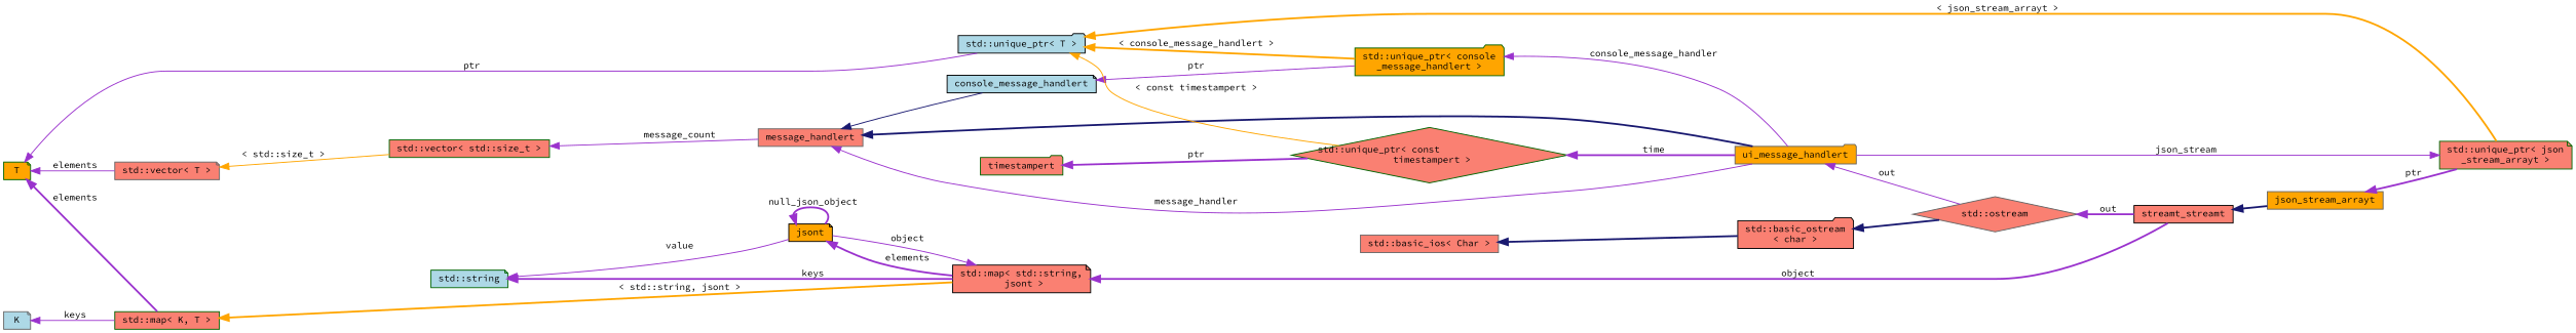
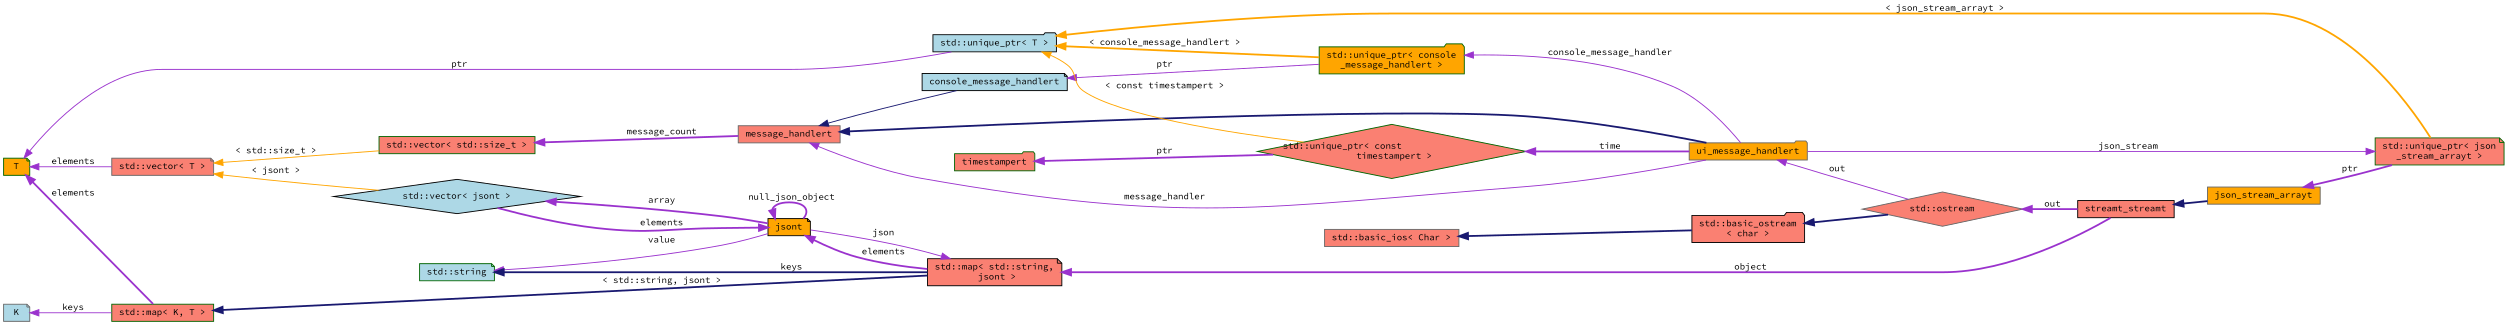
  digraph {
    fontname="Source Code Pro"
    rankdir=LR
    node [color=darkgreen fillcolor=salmon fontname="Source Code Pro" fontsize=10 shape=note style=filled]
    edge [color=darkorchid3 dir=back fontname="Source Code Pro" fontsize=10 labelfontname=Helvetica labelfontsize=10 style=bold]
    n1 [color=gray40 fillcolor=orange fontcolor=black height=0.2 label=ui_message_handlert shape=folder width=0.4]
    n2 [color=gray40 height=0.2 label="std::ostream" shape=diamond width=0.4]
    n3 [color=gray40 height=0.2 label=message_handlert shape=box width=0.4]
    n4 [color=black fillcolor=lightblue height=0.2 label=console_message_handlert width=0.4]
    n5 [fillcolor=orange height=0.2 label="std::unique_ptr\< console\l_message_handlert \>" shape=folder width=0.4]
    n6 [height=0.2 label="std::vector\< std::size_t \>" shape=box width=0.4]
    n7 [color=gray40 height=0.2 label="std::vector\< T \>" width=0.4]
+   n8 [color=black fillcolor=lightblue height=0.2 label="std::vector\< jsont \>" shape=diamond width=0.4]
    n9 [color=black fillcolor=orange height=0.2 label=jsont width=0.4]
    n10 [fillcolor=orange height=0.2 label=T width=0.4]
    n11 [color=black fillcolor=lightblue height=0.2 label="std::unique_ptr\< T \>" shape=folder width=0.4]
    n12 [height=0.2 label="std::map\< K, T \>" shape=box width=0.4]
    n13 [height=0.2 label="std::unique_ptr\< json\l_stream_arrayt \>" width=0.4]
    n14 [height=0.2 label="std::unique_ptr\< const\l timestampert \>" shape=diamond width=0.4]
    n15 [color=black height=0.2 label="std::map\< std::string,\l jsont \>" width=0.4]
    n16 [color=gray40 fillcolor=orange height=0.2 label=json_stream_arrayt shape=box width=0.4]
    n17 [color=black height=0.2 label=streamt_streamt shape=box width=0.4]
    n18 [fillcolor=lightblue height=0.2 label="std::string" width=0.4]
    n19 [color=gray40 fillcolor=lightblue height=0.2 label=K width=0.4]
    n20 [color=black height=0.2 label="std::basic_ostream\l\< char \>" shape=folder width=0.4]
    n21 [color=gray40 height=0.2 label="std::basic_ios\< Char \>" shape=box width=0.4]
    n22 [height=0.2 label=timestampert shape=folder width=0.4]
    n1 -> n2 [label=" out" style=solid]
    n2 -> n17 [label=" out"]
    n3 -> n1 [color=midnightblue]
    n3 -> n1 [label=" message_handler" style=solid]
    n3 -> n4 [color=midnightblue style=solid]
    n4 -> n5 [label=" ptr" style=solid]
    n5 -> n1 [label=" console_message_handler" style=solid]
-   n6 -> n3 [label=" message_count" style=solid]
+   n6 -> n3 [label=" message_count"]
    n7 -> n6 [color=orange label=" \< std::size_t \>" style=solid]
+   n7 -> n8 [color=orange label=" \< jsont \>" style=solid]
+   n8 -> n9 [label=" array"]
+   n9 -> n8 [label=" elements"]
    n9 -> n9 [label=" null_json_object"]
    n9 -> n15 [label=" elements"]
    n10 -> n7 [label=" elements" style=solid]
    n10 -> n11 [label=" ptr" style=solid]
    n10 -> n12 [label=" elements"]
    n11 -> n5 [color=orange label=" \< console_message_handlert \>"]
    n11 -> n13 [color=orange label=" \< json_stream_arrayt \>"]
    n11 -> n14 [color=orange label=" \< const timestampert \>" style=solid]
-   n12 -> n15 [color=orange label=" \< std::string, jsont \>"]
+   n12 -> n15 [color=midnightblue label=" \< std::string, jsont \>"]
    n13 -> n1 [label=" json_stream" style=solid]
    n14 -> n1 [label=" time"]
-   n15 -> n9 [label=" object" style=solid]
+   n15 -> n9 [label=" json" style=solid]
    n15 -> n17 [label=" object"]
    n16 -> n13 [label=" ptr"]
    n17 -> n16 [color=midnightblue]
    n18 -> n9 [label=" value" style=solid]
-   n18 -> n15 [label=" keys"]
+   n18 -> n15 [color=midnightblue label=" keys"]
    n19 -> n12 [label=" keys" style=solid]
    n20 -> n2 [color=midnightblue]
    n21 -> n20 [color=midnightblue]
    n22 -> n14 [label=" ptr"]
  }
